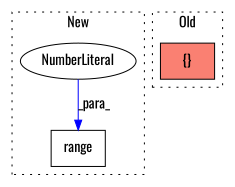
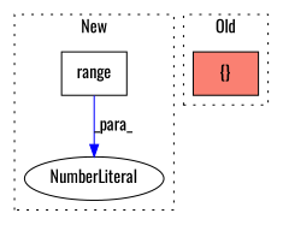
  digraph {
    fontname=Oswald
    node [shape=box style=filled fillcolor=white fontname=Oswald]
    n1 [a=32 l="6,1" label=range s="725,732"]
    n2 [a=34 l=1 label=NumberLiteral s=731 shape=ellipse]
    n3 [a=4 l="6,2" label="{}" s="1128,1152" fillcolor=salmon]
    subgraph cluster_1 {
      label=New
      style=dotted
      n1
      n2
    }
    subgraph cluster_2 {
      label=Old
      style=dotted
      n3
    }
-   n2 -> n1 [label=_para_ color=blue arrowhead=normal fontname=Oswald]
+   n1 -> n2 [label=_para_ color=blue arrowhead=normal fontname=Oswald]
  }
